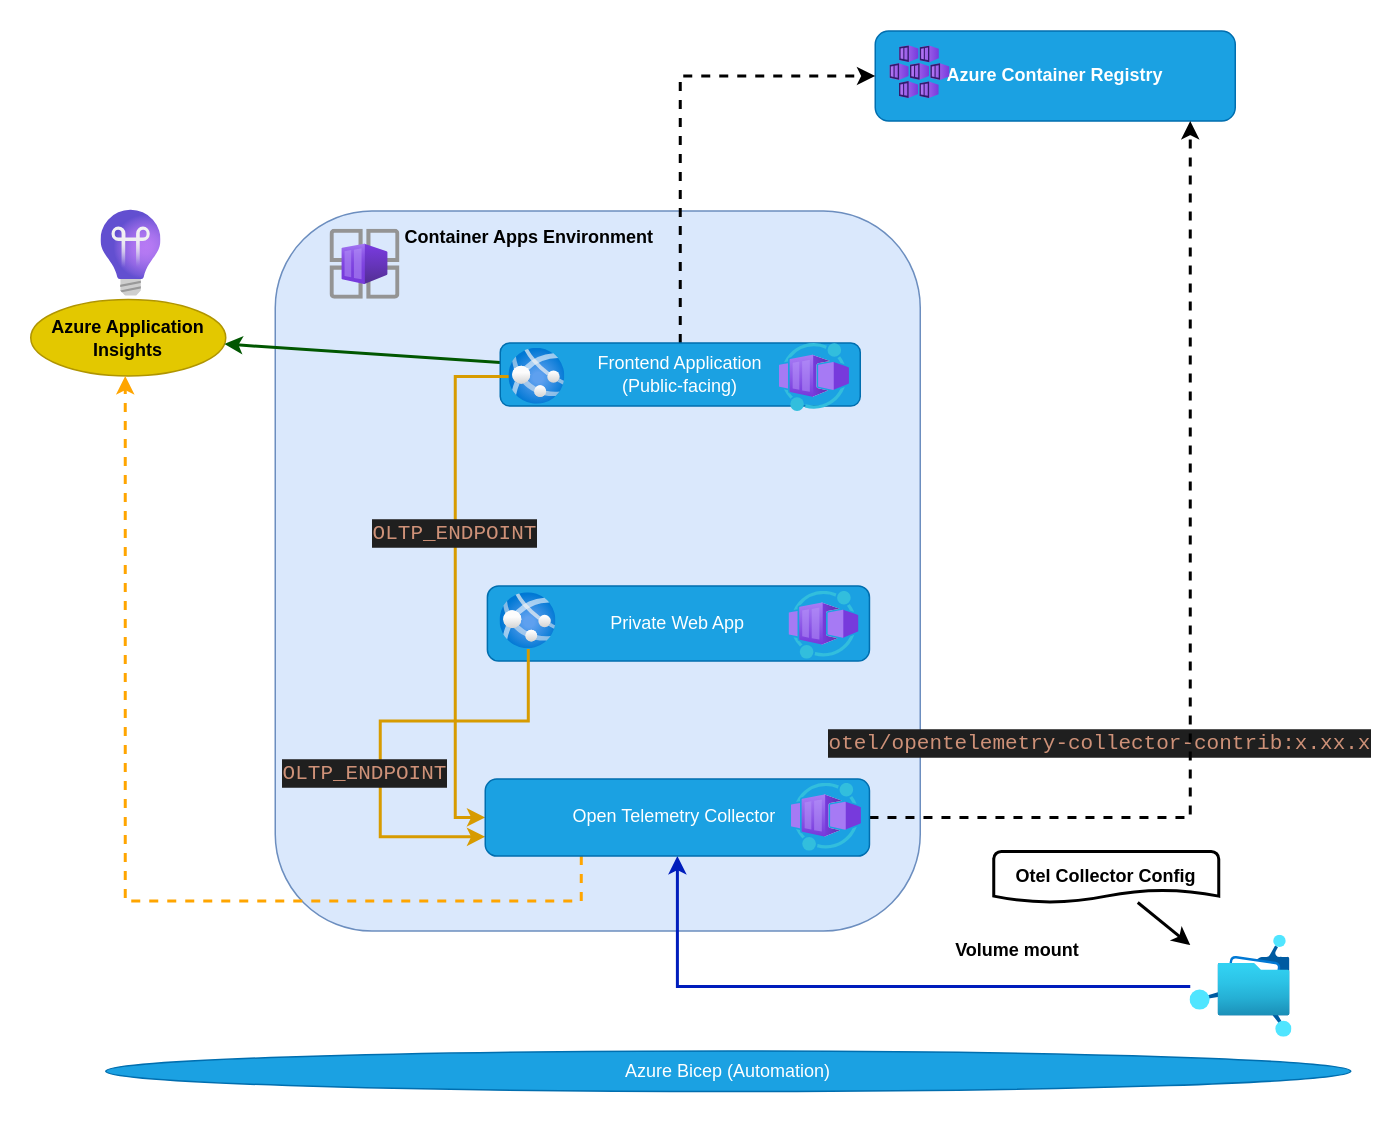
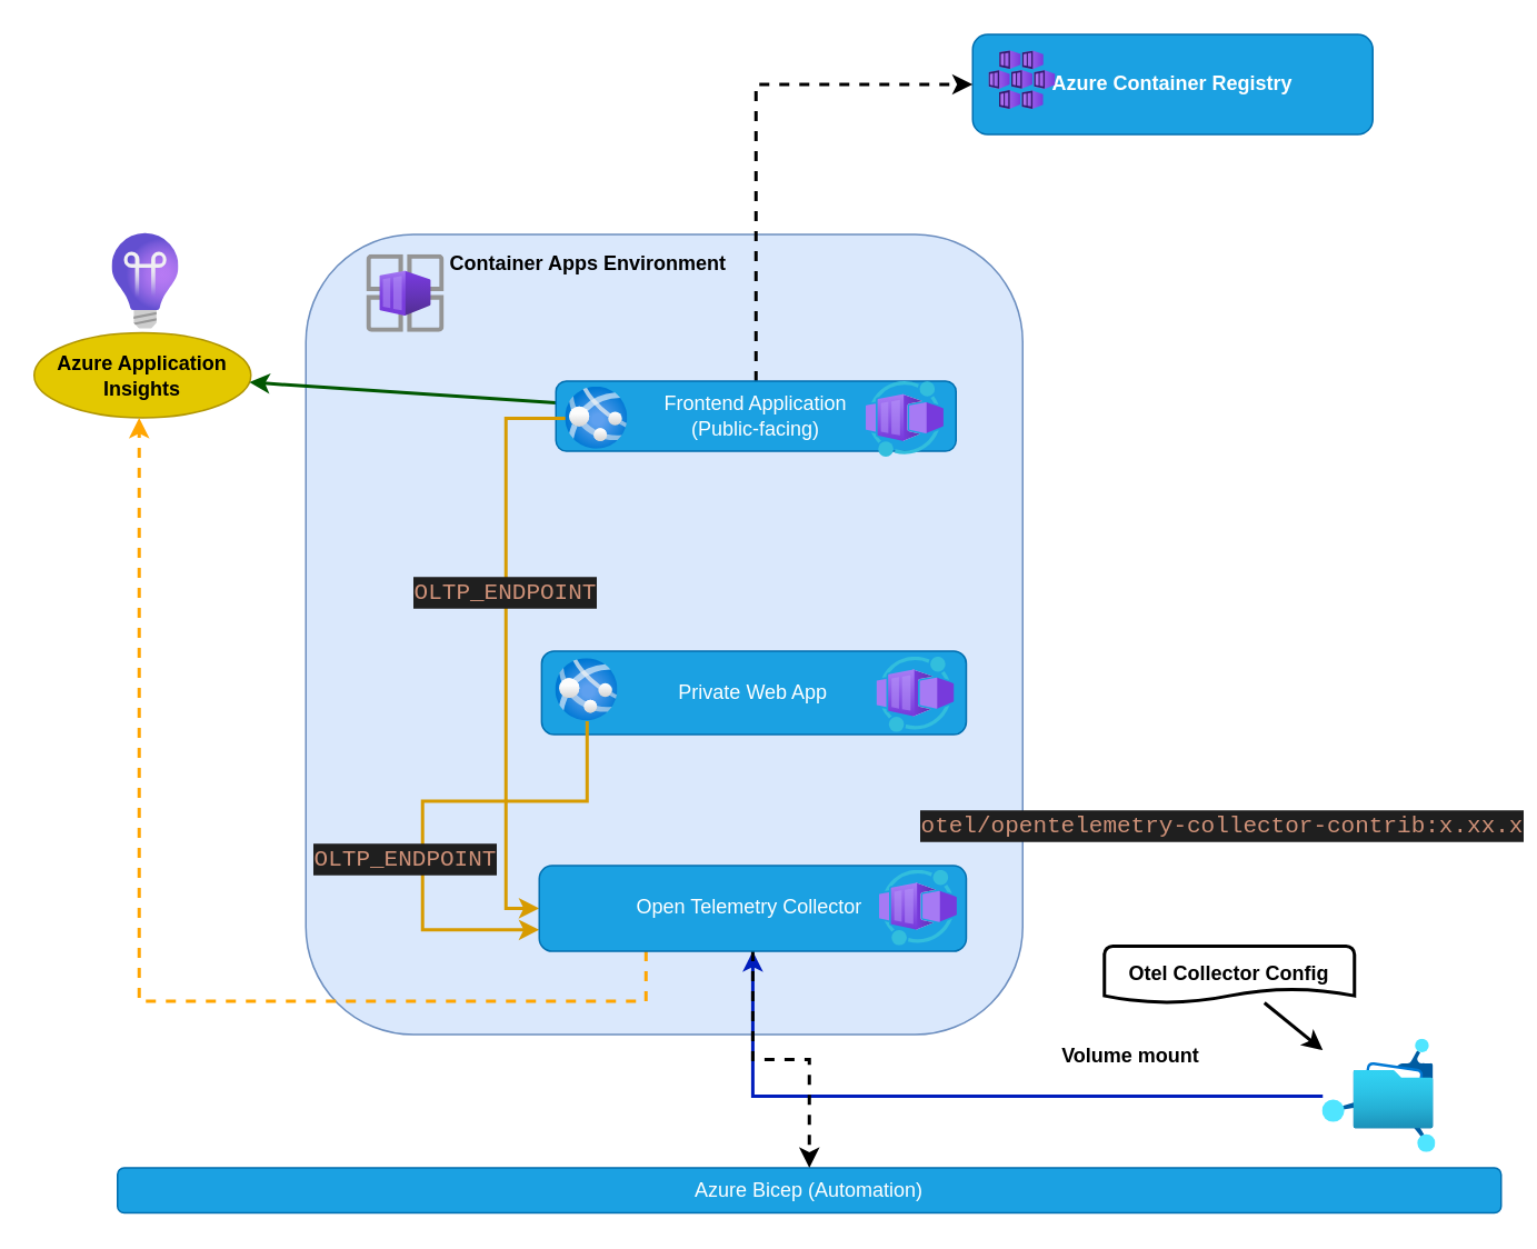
  <mxCell id="0" />
  <mxCell id="1" parent="0" />
  <mxCell id="2" value="" style="rounded=1;whiteSpace=wrap;fillColor=#dae8fc;strokeColor=#6c8ebf;fontSize=14;fontStyle=1;container=0;" parent="1" vertex="1"><mxGeometry x="183" y="140" width="430" height="480" as="geometry" /></mxCell>
  <mxCell id="3" value="Azure Application Insights" style="ellipse;whiteSpace=wrap;fillColor=#e3c800;strokeColor=#B09500;fontColor=#000000;fontSize=12;fontStyle=1" parent="1" vertex="1"><mxGeometry x="20" y="199" width="130" height="51" as="geometry" /></mxCell>
  <mxCell id="4" value="Azure Container Registry" style="rounded=1;whiteSpace=wrap;fillColor=#1ba1e2;strokeColor=#006EAF;fontColor=#ffffff;fontSize=12;fontStyle=1" parent="1" vertex="1"><mxGeometry x="583" y="20" width="240" height="60" as="geometry" /></mxCell>
- <mxCell id="5" value="Azure Bicep (Automation)" style="ellipse;whiteSpace=wrap;fillColor=#1ba1e2;strokeColor=#006EAF;fontColor=#ffffff;fontSize=12;" parent="1" vertex="1"><mxGeometry x="70" y="700" width="830" height="27" as="geometry" /></mxCell>
+ <mxCell id="5" value="Azure Bicep (Automation)" style="rounded=1;whiteSpace=wrap;fillColor=#1ba1e2;strokeColor=#006EAF;fontColor=#ffffff;fontSize=12;" parent="1" vertex="1"><mxGeometry x="70" y="700" width="830" height="27" as="geometry" /></mxCell>
  <mxCell id="6" style="rounded=0;orthogonalLoop=1;jettySize=auto;html=1;strokeColor=#005700;strokeWidth=2;fillColor=#008a00;" parent="1" source="17" target="3" edge="1"><mxGeometry relative="1" as="geometry" /></mxCell>
  <mxCell id="7" style="edgeStyle=orthogonalEdgeStyle;rounded=0;orthogonalLoop=1;jettySize=auto;html=1;strokeColor=#FFA500;strokeWidth=2;dashed=1;exitX=0.25;exitY=1;exitDx=0;exitDy=0;" parent="1" source="27" target="3" edge="1"><mxGeometry relative="1" as="geometry"><Array as="points"><mxPoint x="387" y="600" /><mxPoint x="83" y="600" /></Array></mxGeometry></mxCell>
  <mxCell id="8" style="rounded=0;orthogonalLoop=1;jettySize=auto;html=1;entryX=0;entryY=0.5;entryDx=0;entryDy=0;strokeWidth=2;dashed=1;" parent="1" source="17" target="4" edge="1"><mxGeometry relative="1" as="geometry"><Array as="points"><mxPoint x="453" y="50" /></Array></mxGeometry></mxCell>
  <mxCell id="9" value="" style="image;html=1;points=[];align=center;fontSize=12;image=img/lib/azure2/management_governance/Application_Insights.svg;" parent="1" vertex="1"><mxGeometry x="67" y="136.8" width="40" height="63" as="geometry" /></mxCell>
  <mxCell id="10" value="" style="image;aspect=fixed;html=1;points=[];align=center;fontSize=12;image=img/lib/azure2/containers/Kubernetes_Services.svg;" parent="1" vertex="1"><mxGeometry x="593" y="30" width="40" height="35.29" as="geometry" /></mxCell>
  <mxCell id="11" style="rounded=0;orthogonalLoop=1;jettySize=auto;html=1;strokeWidth=2;" edge="1" parent="1" source="12" target="14"><mxGeometry relative="1" as="geometry" /></mxCell>
  <mxCell id="12" value="&lt;b&gt;Otel Collector Config&lt;/b&gt;" style="strokeWidth=2;html=1;shape=mxgraph.flowchart.document2;whiteSpace=wrap;size=0.25;" vertex="1" parent="1"><mxGeometry x="662" y="566.93" width="150" height="34.09" as="geometry" /></mxCell>
  <mxCell id="13" style="edgeStyle=orthogonalEdgeStyle;rounded=0;orthogonalLoop=1;jettySize=auto;html=1;strokeWidth=2;fillColor=#0050ef;strokeColor=#001DBC;" edge="1" parent="1" source="14" target="27"><mxGeometry relative="1" as="geometry" /></mxCell>
  <mxCell id="14" value="" style="image;aspect=fixed;html=1;points=[];align=center;fontSize=12;image=img/lib/azure2/storage/Azure_Fileshare.svg;" vertex="1" parent="1"><mxGeometry x="793" y="623" width="68" height="68" as="geometry" /></mxCell>
  <mxCell id="15" value="&lt;b&gt;Volume mount&lt;/b&gt;" style="text;strokeColor=none;align=center;fillColor=none;html=1;verticalAlign=middle;whiteSpace=wrap;rounded=0;" vertex="1" parent="1"><mxGeometry x="623" y="618" width="110" height="30" as="geometry" /></mxCell>
  <mxCell id="16" value="&lt;div style=&quot;color: rgb(204, 204, 204); background-color: rgb(31, 31, 31); font-family: Consolas, &amp;quot;Courier New&amp;quot;, monospace; font-size: 14px; line-height: 19px; white-space: pre;&quot;&gt;&lt;span style=&quot;color: rgb(206, 145, 120);&quot;&gt;otel/opentelemetry-collector-contrib:x.xx.x&lt;/span&gt;&lt;/div&gt;" style="text;strokeColor=none;align=center;fillColor=none;html=1;verticalAlign=middle;whiteSpace=wrap;rounded=0;" vertex="1" parent="1"><mxGeometry x="703" y="480" width="60" height="30" as="geometry" /></mxCell>
  <mxCell id="17" value="Frontend Application&#10;(Public-facing)" style="rounded=1;whiteSpace=wrap;fillColor=#1ba1e2;strokeColor=#006EAF;fontColor=#ffffff;fontSize=12;" parent="1" vertex="1"><mxGeometry x="333" y="228" width="240" height="42" as="geometry" /></mxCell>
  <mxCell id="18" value="Private Web App" style="rounded=1;whiteSpace=wrap;fillColor=#1ba1e2;strokeColor=#006EAF;fontColor=#ffffff;fontSize=12;" parent="1" vertex="1"><mxGeometry x="324.43" y="390" width="254.71" height="50" as="geometry" /></mxCell>
  <mxCell id="19" style="edgeStyle=orthogonalEdgeStyle;rounded=0;orthogonalLoop=1;jettySize=auto;html=1;entryX=0;entryY=0.5;entryDx=0;entryDy=0;fillColor=#ffe6cc;strokeColor=#d79b00;strokeWidth=2;" edge="1" parent="1" source="20" target="27"><mxGeometry relative="1" as="geometry"><Array as="points"><mxPoint x="303" y="251" /><mxPoint x="303" y="544" /></Array></mxGeometry></mxCell>
  <mxCell id="20" value="" style="image;aspect=fixed;html=1;points=[];align=center;fontSize=12;image=img/lib/azure2/containers/App_Services.svg;" parent="1" vertex="1"><mxGeometry x="338.921" y="231.717" width="37.288" height="37.288" as="geometry" /></mxCell>
  <mxCell id="21" style="edgeStyle=orthogonalEdgeStyle;rounded=0;orthogonalLoop=1;jettySize=auto;html=1;entryX=0;entryY=0.75;entryDx=0;entryDy=0;strokeWidth=2;fillColor=#ffe6cc;strokeColor=#d79b00;" edge="1" parent="1" source="22" target="27"><mxGeometry relative="1" as="geometry"><Array as="points"><mxPoint x="253" y="480" /><mxPoint x="253" y="557" /></Array></mxGeometry></mxCell>
  <mxCell id="22" value="" style="image;aspect=fixed;html=1;points=[];align=center;fontSize=12;image=img/lib/azure2/containers/App_Services.svg;" parent="1" vertex="1"><mxGeometry x="333.003" y="394.678" width="37.288" height="37.288" as="geometry" /></mxCell>
  <mxCell id="23" value="" style="image;aspect=fixed;html=1;points=[];align=center;fontSize=12;image=img/lib/azure2/other/Container_App_Environments.svg;" vertex="1" parent="1"><mxGeometry x="219.693" y="152.387" width="46.61" height="46.61" as="geometry" /></mxCell>
  <mxCell id="24" value="" style="image;aspect=fixed;html=1;points=[];align=center;fontSize=12;image=img/lib/azure2/other/Worker_Container_App.svg;" vertex="1" parent="1"><mxGeometry x="519.343" y="228.537" width="46.61" height="45.24" as="geometry" /></mxCell>
  <mxCell id="25" value="" style="image;aspect=fixed;html=1;points=[];align=center;fontSize=12;image=img/lib/azure2/other/Worker_Container_App.svg;" vertex="1" parent="1"><mxGeometry x="525.714" y="393.707" width="46.61" height="45.24" as="geometry" /></mxCell>
- <mxCell id="26" style="edgeStyle=orthogonalEdgeStyle;rounded=0;orthogonalLoop=1;jettySize=auto;html=1;strokeWidth=2;dashed=1;entryX=0.875;entryY=1;entryDx=0;entryDy=0;entryPerimeter=0;" edge="1" parent="1" source="27" target="4"><mxGeometry relative="1" as="geometry"><mxPoint x="793" y="90" as="targetPoint" /></mxGeometry></mxCell>
+ <mxCell id="26" style="edgeStyle=orthogonalEdgeStyle;rounded=0;orthogonalLoop=1;jettySize=auto;html=1;strokeWidth=2;dashed=1;" edge="1" parent="1" source="27" target="5"><mxGeometry relative="1" as="geometry"><mxPoint x="793" y="90" as="targetPoint" /></mxGeometry></mxCell>
  <mxCell id="27" value="Open Telemetry Collector " style="rounded=1;whiteSpace=wrap;fillColor=#1ba1e2;strokeColor=#006EAF;fontColor=#ffffff;fontSize=12;" vertex="1" parent="1"><mxGeometry x="323" y="518.69" width="256.14" height="51.31" as="geometry" /></mxCell>
  <mxCell id="28" value="" style="image;aspect=fixed;html=1;points=[];align=center;fontSize=12;image=img/lib/azure2/other/Worker_Container_App.svg;" vertex="1" parent="1"><mxGeometry x="527.34" y="521.69" width="46.61" height="45.24" as="geometry" /></mxCell>
  <mxCell id="29" value="&lt;div style=&quot;color: rgb(204, 204, 204); background-color: rgb(31, 31, 31); font-family: Consolas, &amp;quot;Courier New&amp;quot;, monospace; font-size: 14px; line-height: 19px; white-space: pre;&quot;&gt;&lt;span style=&quot;color: #ce9178;&quot;&gt;OLTP_ENDPOINT&lt;/span&gt;&lt;/div&gt;" style="text;strokeColor=none;align=center;fillColor=none;html=1;verticalAlign=middle;whiteSpace=wrap;rounded=0;" vertex="1" parent="1"><mxGeometry x="273" y="340" width="60" height="30" as="geometry" /></mxCell>
  <mxCell id="30" value="&lt;div style=&quot;color: rgb(204, 204, 204); background-color: rgb(31, 31, 31); font-family: Consolas, &amp;quot;Courier New&amp;quot;, monospace; font-size: 14px; line-height: 19px; white-space: pre;&quot;&gt;&lt;span style=&quot;color: #ce9178;&quot;&gt;OLTP_ENDPOINT&lt;/span&gt;&lt;/div&gt;" style="text;strokeColor=none;align=center;fillColor=none;html=1;verticalAlign=middle;whiteSpace=wrap;rounded=0;" vertex="1" parent="1"><mxGeometry x="213" y="499.95" width="60" height="30" as="geometry" /></mxCell>
  <mxCell id="31" value="&lt;b&gt;Container Apps Environment&lt;/b&gt;" style="text;strokeColor=none;align=center;fillColor=none;html=1;verticalAlign=middle;whiteSpace=wrap;rounded=0;" vertex="1" parent="1"><mxGeometry x="268.32" y="143.39" width="168.65" height="30" as="geometry" /></mxCell>
